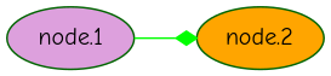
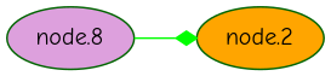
  digraph {
    rankdir=LR
    fontname="Comic Neue"
    node [color=darkgreen style=filled fontname="Comic Neue"]
-   "node.1" [fillcolor=plum]
+   "node.1" [fillcolor=plum label="node.8"]
    "node.2" [fillcolor=orange]
    "node.1" -> "node.2" [color=green arrowhead=diamond fontname="Comic Neue"]
  }
